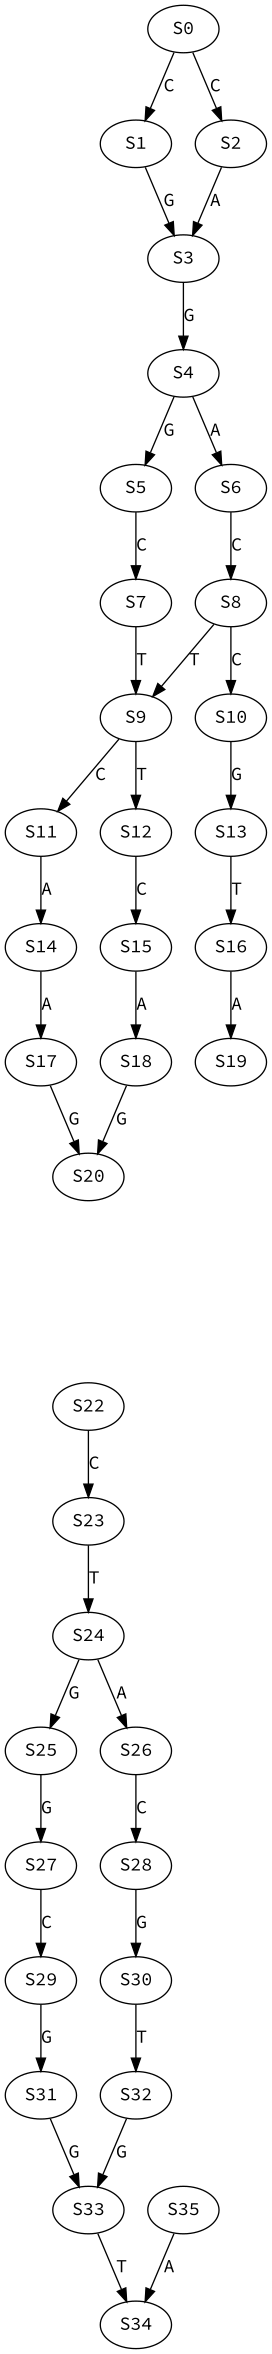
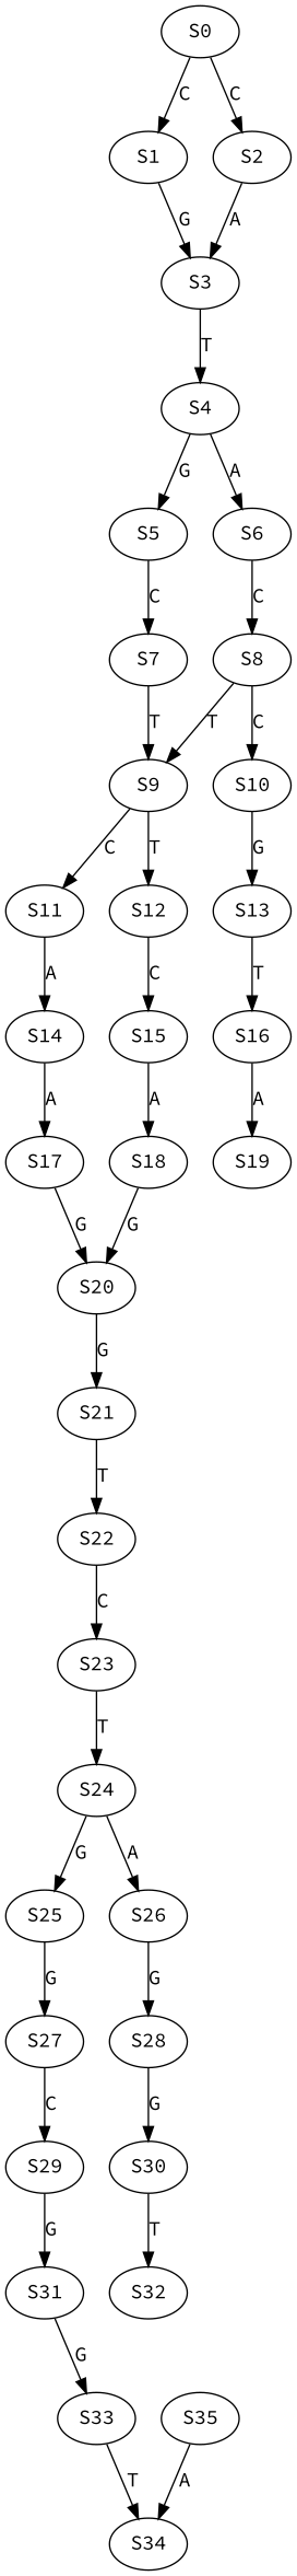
  strict digraph {
    fontname="Source Code Pro"
    node [fontname="Source Code Pro"]
    edge [fontname="Source Code Pro"]
    S0
    S1
    S2
    S3
    S4
    S5
    S6
    S7
    S8
    S9
    S10
    S11
    S12
    S13
    S14
    S15
    S16
    S17
    S18
    S19
    S20
+   S21
    S22
    S23
    S24
    S25
    S26
    S27
    S28
    S29
    S30
    S31
    S32
    S33
    S34
    S35
    S0 -> S1 [label=C]
    S0 -> S2 [label=C]
    S1 -> S3 [label=G]
    S2 -> S3 [label=A]
-   S3 -> S4 [label=G]
+   S3 -> S4 [label=T]
    S4 -> S5 [label=G]
    S4 -> S6 [label=A]
    S5 -> S7 [label=C]
    S6 -> S8 [label=C]
    S7 -> S9 [label=T]
    S8 -> S9 [label=T]
    S8 -> S10 [label=C]
    S9 -> S11 [label=C]
    S9 -> S12 [label=T]
    S10 -> S13 [label=G]
    S11 -> S14 [label=A]
    S12 -> S15 [label=C]
    S13 -> S16 [label=T]
    S14 -> S17 [label=A]
    S15 -> S18 [label=A]
    S16 -> S19 [label=A]
    S17 -> S20 [label=G]
    S18 -> S20 [label=G]
+   S20 -> S21 [label=G]
+   S21 -> S22 [label=T]
    S22 -> S23 [label=C]
    S23 -> S24 [label=T]
    S24 -> S25 [label=G]
    S24 -> S26 [label=A]
    S25 -> S27 [label=G]
-   S26 -> S28 [label=C]
+   S26 -> S28 [label=G]
    S27 -> S29 [label=C]
    S28 -> S30 [label=G]
    S29 -> S31 [label=G]
    S30 -> S32 [label=T]
    S31 -> S33 [label=G]
-   S32 -> S33 [label=G]
    S33 -> S34 [label=T]
    S35 -> S34 [label=A]
  }
